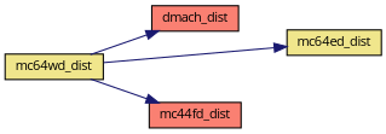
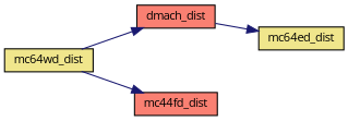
  digraph {
    fontname="Open Sans"
    rankdir=LR
    node [color=black fillcolor=khaki fontname="Open Sans" fontsize=10 shape=record style=filled]
    edge [color=midnightblue fontname="Open Sans" fontsize=10 labelfontname=Helvetica labelfontsize=10 style=solid]
    n1 [fontcolor=black height=0.2 label=mc64wd_dist width=0.4]
    n2 [fillcolor=salmon height=0.2 label=dmach_dist width=0.4]
    n3 [height=0.2 label=mc64ed_dist width=0.4]
    n4 [fillcolor=salmon height=0.2 label=mc44fd_dist width=0.4]
    n1 -> n2
-   n1 -> n3
+   n2 -> n3
    n1 -> n4
  }
